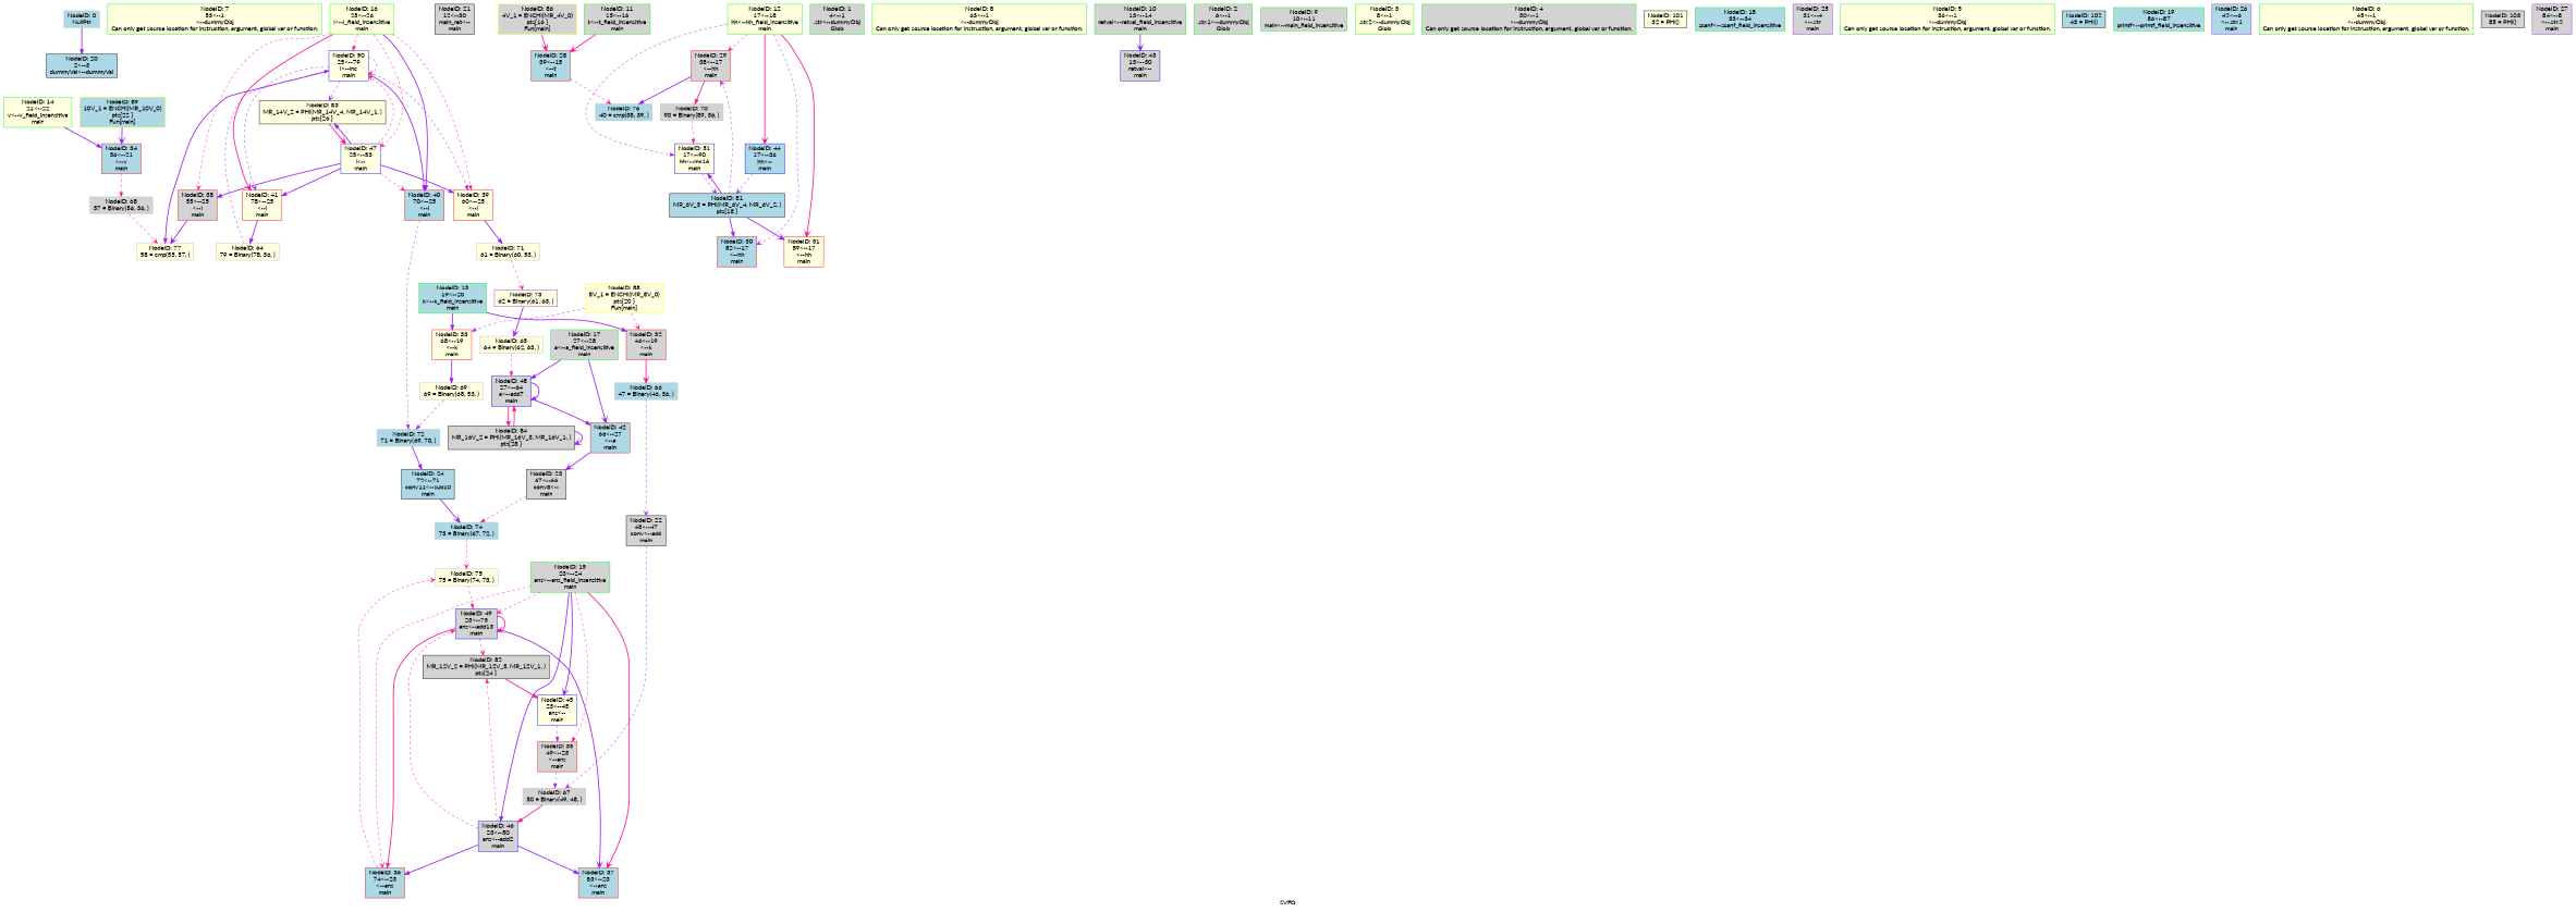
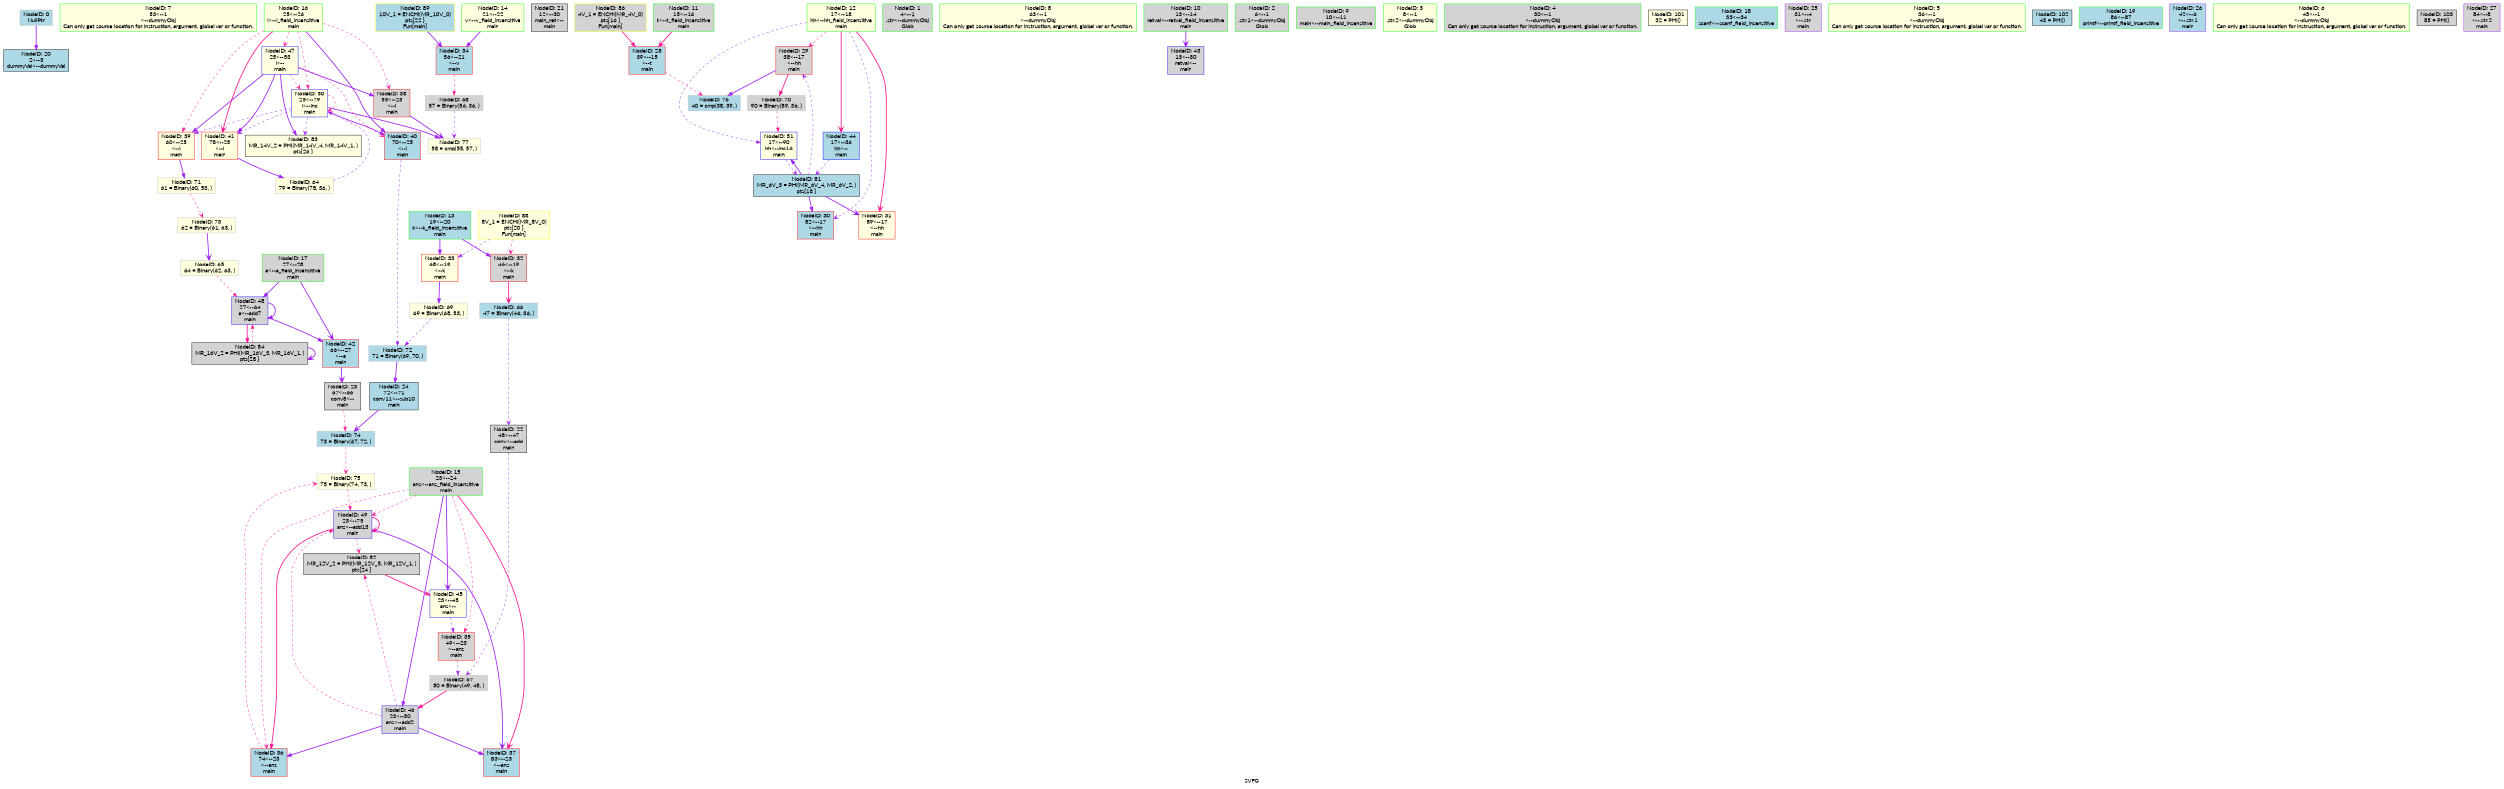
  digraph {
    fontname=Lato
    label=SVFG
    node [color=green fillcolor=lightgrey fontname=Lato shape=record style=filled]
    edge [arrowhead=normal color=purple fontname=Lato style=bold]
    n1 [color=grey fillcolor=lightblue label="{NodeID: 0\nNullPtr}"]
    n2 [color=black fillcolor=lightblue label="{NodeID: 20\n2\<--3\ndummyVal\<--dummyVal\n}"]
    n3 [fillcolor=lightyellow label="{NodeID: 7\n53\<--1\n\<--dummyObj\nCan only get source location for instruction, argument, global var or function.}"]
    n4 [fillcolor=lightyellow label="{NodeID: 14\n21\<--22\nv\<--v_field_insensitive\nmain\n}"]
    n5 [color=red fillcolor=lightblue label="{NodeID: 34\n56\<--21\n\<--v\nmain\n}"]
    n6 [color=grey label="{NodeID: 68\n57 = Binary(56, 36, )\n}"]
    n7 [color=grey fillcolor=lightyellow label="{NodeID: 77\n58 = cmp(55, 57, )\n}"]
    n8 [color=black label="{NodeID: 21\n12\<--30\nmain_ret\<--\nmain\n}"]
    n9 [color=red fillcolor=lightblue label="{NodeID: 28\n39\<--15\n\<--t\nmain\n}"]
    n10 [color=grey fillcolor=lightblue label="{NodeID: 76\n40 = cmp(38, 39, )\n}"]
    n11 [color=red label="{NodeID: 35\n49\<--23\n\<--ans\nmain\n}"]
    n12 [color=grey label="{NodeID: 67\n50 = Binary(49, 48, )\n}"]
    n13 [color=blue label="{NodeID: 46\n23\<--50\nans\<--add2\nmain\n}"]
    n14 [color=blue label="{NodeID: 49\n23\<--75\nans\<--add13\nmain\n}"]
    n15 [color=red fillcolor=lightblue label="{NodeID: 36\n74\<--23\n\<--ans\nmain\n}"]
    n16 [color=red fillcolor=lightblue label="{NodeID: 37\n83\<--23\n\<--ans\nmain\n}"]
    n17 [color=black label="{NodeID: 82\nMR_12V_2 = PHI(MR_12V_5, MR_12V_1, )\npts\{24 \}\n}"]
    n18 [color=red fillcolor=lightblue label="{NodeID: 42\n66\<--27\n\<--a\nmain\n}"]
    n19 [color=black label="{NodeID: 23\n67\<--66\nconv8\<--\nmain\n}"]
    n20 [color=grey fillcolor=lightblue label="{NodeID: 74\n73 = Binary(67, 72, )\n}"]
    n21 [color=grey fillcolor=lightyellow label="{NodeID: 75\n75 = Binary(74, 73, )\n}"]
    n22 [color=blue fillcolor=lightyellow label="{NodeID: 45\n23\<--45\nans\<--\nmain\n}"]
    n23 [color=grey label="{NodeID: 70\n90 = Binary(89, 36, )\n}"]
    n24 [color=blue fillcolor=lightyellow label="{NodeID: 51\n17\<--90\nhh\<--inc16\nmain\n}"]
    n25 [color=black fillcolor=lightblue label="{NodeID: 81\nMR_6V_3 = PHI(MR_6V_4, MR_6V_2, )\npts\{18 \}\n}"]
    n26 [color=red label="{NodeID: 29\n38\<--17\n\<--hh\nmain\n}"]
    n27 [color=red fillcolor=lightblue label="{NodeID: 30\n82\<--17\n\<--hh\nmain\n}"]
    n28 [color=red fillcolor=lightyellow label="{NodeID: 31\n89\<--17\n\<--hh\nmain\n}"]
    n29 [color=black label="{NodeID: 84\nMR_16V_2 = PHI(MR_16V_3, MR_16V_1, )\npts\{28 \}\n}"]
    n30 [color=blue label="{NodeID: 48\n27\<--64\na\<--add7\nmain\n}"]
    n31 [label="{NodeID: 1\n4\<--1\n.str\<--dummyObj\nGlob }"]
    n32 [fillcolor=lightyellow label="{NodeID: 8\n63\<--1\n\<--dummyObj\nCan only get source location for instruction, argument, global var or function.}"]
    n33 [label="{NodeID: 15\n23\<--24\nans\<--ans_field_insensitive\nmain\n}"]
    n34 [color=black label="{NodeID: 22\n48\<--47\nconv\<--add\nmain\n}"]
    n35 [color=blue label="{NodeID: 43\n13\<--30\nretval\<--\nmain\n}"]
    n36 [color=blue fillcolor=lightyellow label="{NodeID: 50\n25\<--79\ni\<--inc\nmain\n}"]
    n37 [color=red fillcolor=lightyellow label="{NodeID: 39\n60\<--25\n\<--i\nmain\n}"]
    n38 [color=red fillcolor=lightblue label="{NodeID: 40\n70\<--25\n\<--i\nmain\n}"]
    n39 [color=red fillcolor=lightyellow label="{NodeID: 41\n78\<--25\n\<--i\nmain\n}"]
    n40 [color=black fillcolor=lightyellow label="{NodeID: 83\nMR_14V_2 = PHI(MR_14V_4, MR_14V_1, )\npts\{26 \}\n}"]
    n41 [color=red label="{NodeID: 38\n55\<--25\n\<--i\nmain\n}"]
    n42 [color=grey fillcolor=lightyellow label="{NodeID: 71\n61 = Binary(60, 53, )\n}"]
    n43 [color=grey fillcolor=lightblue label="{NodeID: 72\n71 = Binary(69, 70, )\n}"]
    n44 [color=grey fillcolor=lightyellow label="{NodeID: 64\n79 = Binary(78, 36, )\n}"]
    n45 [color=blue fillcolor=lightyellow label="{NodeID: 47\n25\<--53\ni\<--\nmain\n}"]
-   n46 [color=purple fillcolor=lightyellow label="{NodeID: 73\n62 = Binary(61, 63, )\n}"]
+   n46 [color=grey fillcolor=lightyellow label="{NodeID: 73\n62 = Binary(61, 63, )\n}"]
    n47 [color=black fillcolor=lightblue label="{NodeID: 24\n72\<--71\nconv11\<--sub10\nmain\n}"]
    n48 [color=grey fillcolor=lightyellow label="{NodeID: 65\n64 = Binary(62, 63, )\n}"]
    n49 [label="{NodeID: 2\n6\<--1\n.str.1\<--dummyObj\nGlob }"]
    n50 [label="{NodeID: 9\n10\<--11\nmain\<--main_field_insensitive\n}"]
    n51 [fillcolor=lightyellow label="{NodeID: 16\n25\<--26\ni\<--i_field_insensitive\nmain\n}"]
    n52 [color=blue fillcolor=lightblue label="{NodeID: 44\n17\<--36\nhh\<--\nmain\n}"]
    n53 [color=yellow label="{NodeID: 86\n4V_1 = ENCHI(MR_4V_0)\npts\{16 \}\nFun[main]}" style="double,filled"]
    n54 [fillcolor=lightyellow label="{NodeID: 3\n8\<--1\n.str.2\<--dummyObj\nGlob }"]
    n55 [label="{NodeID: 10\n13\<--14\nretval\<--retval_field_insensitive\nmain\n}"]
    n56 [label="{NodeID: 17\n27\<--28\na\<--a_field_insensitive\nmain\n}"]
    n57 [color=grey fillcolor=lightblue label="{NodeID: 66\n47 = Binary(46, 36, )\n}"]
    n58 [label="{NodeID: 4\n30\<--1\n\<--dummyObj\nCan only get source location for instruction, argument, global var or function.}"]
    n59 [label="{NodeID: 11\n15\<--16\nt\<--t_field_insensitive\nmain\n}"]
    n60 [color=black fillcolor=lightyellow label="{NodeID: 101\n32 = PHI()\n}"]
    n61 [fillcolor=lightblue label="{NodeID: 18\n33\<--34\nscanf\<--scanf_field_insensitive\n}"]
    n62 [color=purple label="{NodeID: 25\n31\<--4\n\<--.str\nmain\n}"]
    n63 [color=red label="{NodeID: 32\n46\<--19\n\<--k\nmain\n}"]
    n64 [color=yellow fillcolor=lightyellow label="{NodeID: 88\n8V_1 = ENCHI(MR_8V_0)\npts\{20 \}\nFun[main]}" style="double,filled"]
    n65 [color=red fillcolor=lightyellow label="{NodeID: 33\n68\<--19\n\<--k\nmain\n}"]
    n66 [color=grey fillcolor=lightyellow label="{NodeID: 69\n69 = Binary(68, 53, )\n}"]
    n67 [fillcolor=lightyellow label="{NodeID: 5\n36\<--1\n\<--dummyObj\nCan only get source location for instruction, argument, global var or function.}"]
    n68 [fillcolor=lightyellow label="{NodeID: 12\n17\<--18\nhh\<--hh_field_insensitive\nmain\n}"]
    n69 [color=black fillcolor=lightblue label="{NodeID: 102\n43 = PHI()\n}"]
    n70 [fillcolor=lightblue label="{NodeID: 19\n86\<--87\nprintf\<--printf_field_insensitive\n}"]
    n71 [color=purple fillcolor=lightblue label="{NodeID: 26\n42\<--6\n\<--.str.1\nmain\n}"]
    n72 [color=yellow fillcolor=lightblue label="{NodeID: 89\n10V_1 = ENCHI(MR_10V_0)\npts\{22 \}\nFun[main]}" style="double,filled"]
    n73 [fillcolor=lightyellow label="{NodeID: 6\n45\<--1\n\<--dummyObj\nCan only get source location for instruction, argument, global var or function.}"]
    n74 [fillcolor=lightblue label="{NodeID: 13\n19\<--20\nk\<--k_field_insensitive\nmain\n}"]
    n75 [color=black label="{NodeID: 103\n85 = PHI()\n}"]
    n76 [color=purple label="{NodeID: 27\n84\<--8\n\<--.str.2\nmain\n}"]
    n1 -> n2
    n4 -> n5
    n5 -> n6 [color=deeppink style=dashed]
-   n6 -> n7 [arrowhead=vee color=deeppink style=dashed]
+   n6 -> n7 [arrowhead=vee style=dashed]
    n9 -> n10 [arrowhead=vee color=deeppink style=dashed]
    n11 -> n12 [style=dashed]
    n12 -> n13 [color=deeppink]
    n13 -> n14 [color=deeppink style=dashed]
    n13 -> n15
    n13 -> n16
    n13 -> n17 [color=deeppink style=dashed]
    n14 -> n14 [arrowhead=vee color=deeppink]
    n14 -> n15 [color=deeppink]
    n14 -> n16 [arrowhead=vee]
    n14 -> n17 [arrowhead=vee color=deeppink style=dashed]
    n15 -> n21 [arrowhead=vee color=deeppink style=dashed]
    n17 -> n22 [color=deeppink]
    n18 -> n19 [arrowhead=vee]
    n19 -> n20 [color=deeppink style=dashed]
    n20 -> n21 [arrowhead=vee color=deeppink style=dashed]
    n21 -> n14 [color=deeppink style=dashed]
    n22 -> n11 [style=dashed]
    n23 -> n24 [color=deeppink style=dashed]
    n24 -> n25 [arrowhead=vee style=dashed]
    n25 -> n24
    n25 -> n26 [arrowhead=vee style=dashed]
    n25 -> n27
    n25 -> n28 [arrowhead=vee]
    n26 -> n10
    n26 -> n23 [color=deeppink]
    n29 -> n29 [arrowhead=vee]
-   n29 -> n30 [color=deeppink]
+   n29 -> n30 [color=deeppink style=dashed]
    n30 -> n18
    n30 -> n29 [color=deeppink]
    n30 -> n30
    n33 -> n11 [color=deeppink style=dashed]
    n33 -> n13
    n33 -> n14 [arrowhead=vee color=deeppink style=dashed]
    n33 -> n15 [arrowhead=vee color=deeppink style=dashed]
    n33 -> n16 [arrowhead=vee color=deeppink]
    n33 -> n22 [arrowhead=vee]
    n34 -> n12 [arrowhead=vee style=dashed]
    n36 -> n7
    n36 -> n36 [arrowhead=vee color=deeppink style=dashed]
    n36 -> n37 [style=dashed]
    n36 -> n38
    n36 -> n39 [arrowhead=vee style=dashed]
    n36 -> n40 [arrowhead=vee style=dashed]
    n37 -> n42
    n38 -> n43 [style=dashed]
    n39 -> n44
-   n40 -> n45 [arrowhead=vee color=deeppink]
    n41 -> n7 [arrowhead=vee]
    n42 -> n46 [arrowhead=vee color=deeppink style=dashed]
    n43 -> n47
    n44 -> n36 [style=dashed]
    n45 -> n36 [arrowhead=vee color=deeppink style=dashed]
    n45 -> n37
    n45 -> n38 [arrowhead=vee color=deeppink style=dashed]
    n45 -> n39
    n45 -> n40
    n45 -> n41
    n46 -> n48 [arrowhead=vee]
    n47 -> n20 [arrowhead=vee]
    n48 -> n30 [color=deeppink style=dashed]
    n51 -> n36 [color=deeppink style=dashed]
    n51 -> n37 [color=deeppink style=dashed]
    n51 -> n38
    n51 -> n39 [arrowhead=vee color=deeppink]
    n51 -> n41 [arrowhead=vee color=deeppink style=dashed]
    n51 -> n45 [arrowhead=vee color=deeppink style=dashed]
    n52 -> n25 [arrowhead=vee style=dashed]
-   n53 -> n9 [arrowhead=vee color=deeppink]
+   n53 -> n9 [color=deeppink]
    n55 -> n35 [arrowhead=vee]
    n56 -> n18 [arrowhead=vee]
    n56 -> n30
    n57 -> n34 [arrowhead=vee style=dashed]
    n59 -> n9 [arrowhead=vee color=deeppink]
    n63 -> n57 [arrowhead=vee color=deeppink]
    n64 -> n63 [arrowhead=vee color=deeppink style=dashed]
    n64 -> n65 [style=dashed]
    n65 -> n66
    n66 -> n43 [style=dashed]
    n68 -> n24 [style=dashed]
    n68 -> n26 [arrowhead=vee color=deeppink style=dashed]
    n68 -> n27 [arrowhead=vee style=dashed]
    n68 -> n28 [arrowhead=vee color=deeppink]
    n68 -> n52 [arrowhead=vee color=deeppink]
    n72 -> n5 [arrowhead=vee]
    n74 -> n63
    n74 -> n65
  }
